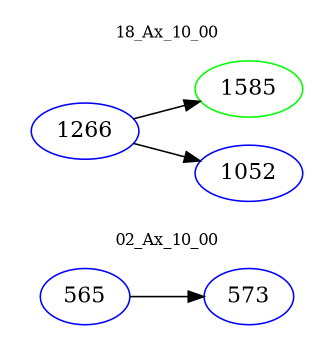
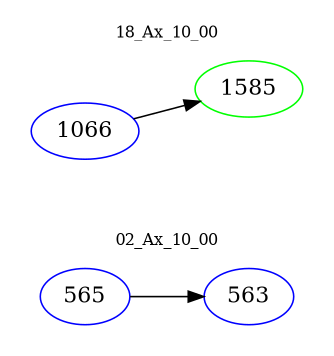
  digraph {
    rankdir=LR
    node [color=blue]
    edge [color=black]
    n1 [label=565]
-   n2 [label=573]
-   n3 [label=1266]
-   n4 [label=1052]
+   n2 [label=563]
+   n3 [label=1066]
    n5 [color=green label=1585]
    subgraph cluster_1 {
      color=white
      fontsize=10
      label="02_Ax_10_00"
      n1
      n2
    }
    subgraph cluster_2 {
      color=white
      fontsize=10
      label="18_Ax_10_00"
      n3
-     n4
      n5
    }
    n1 -> n2
-   n3 -> n4
    n3 -> n5
  }
